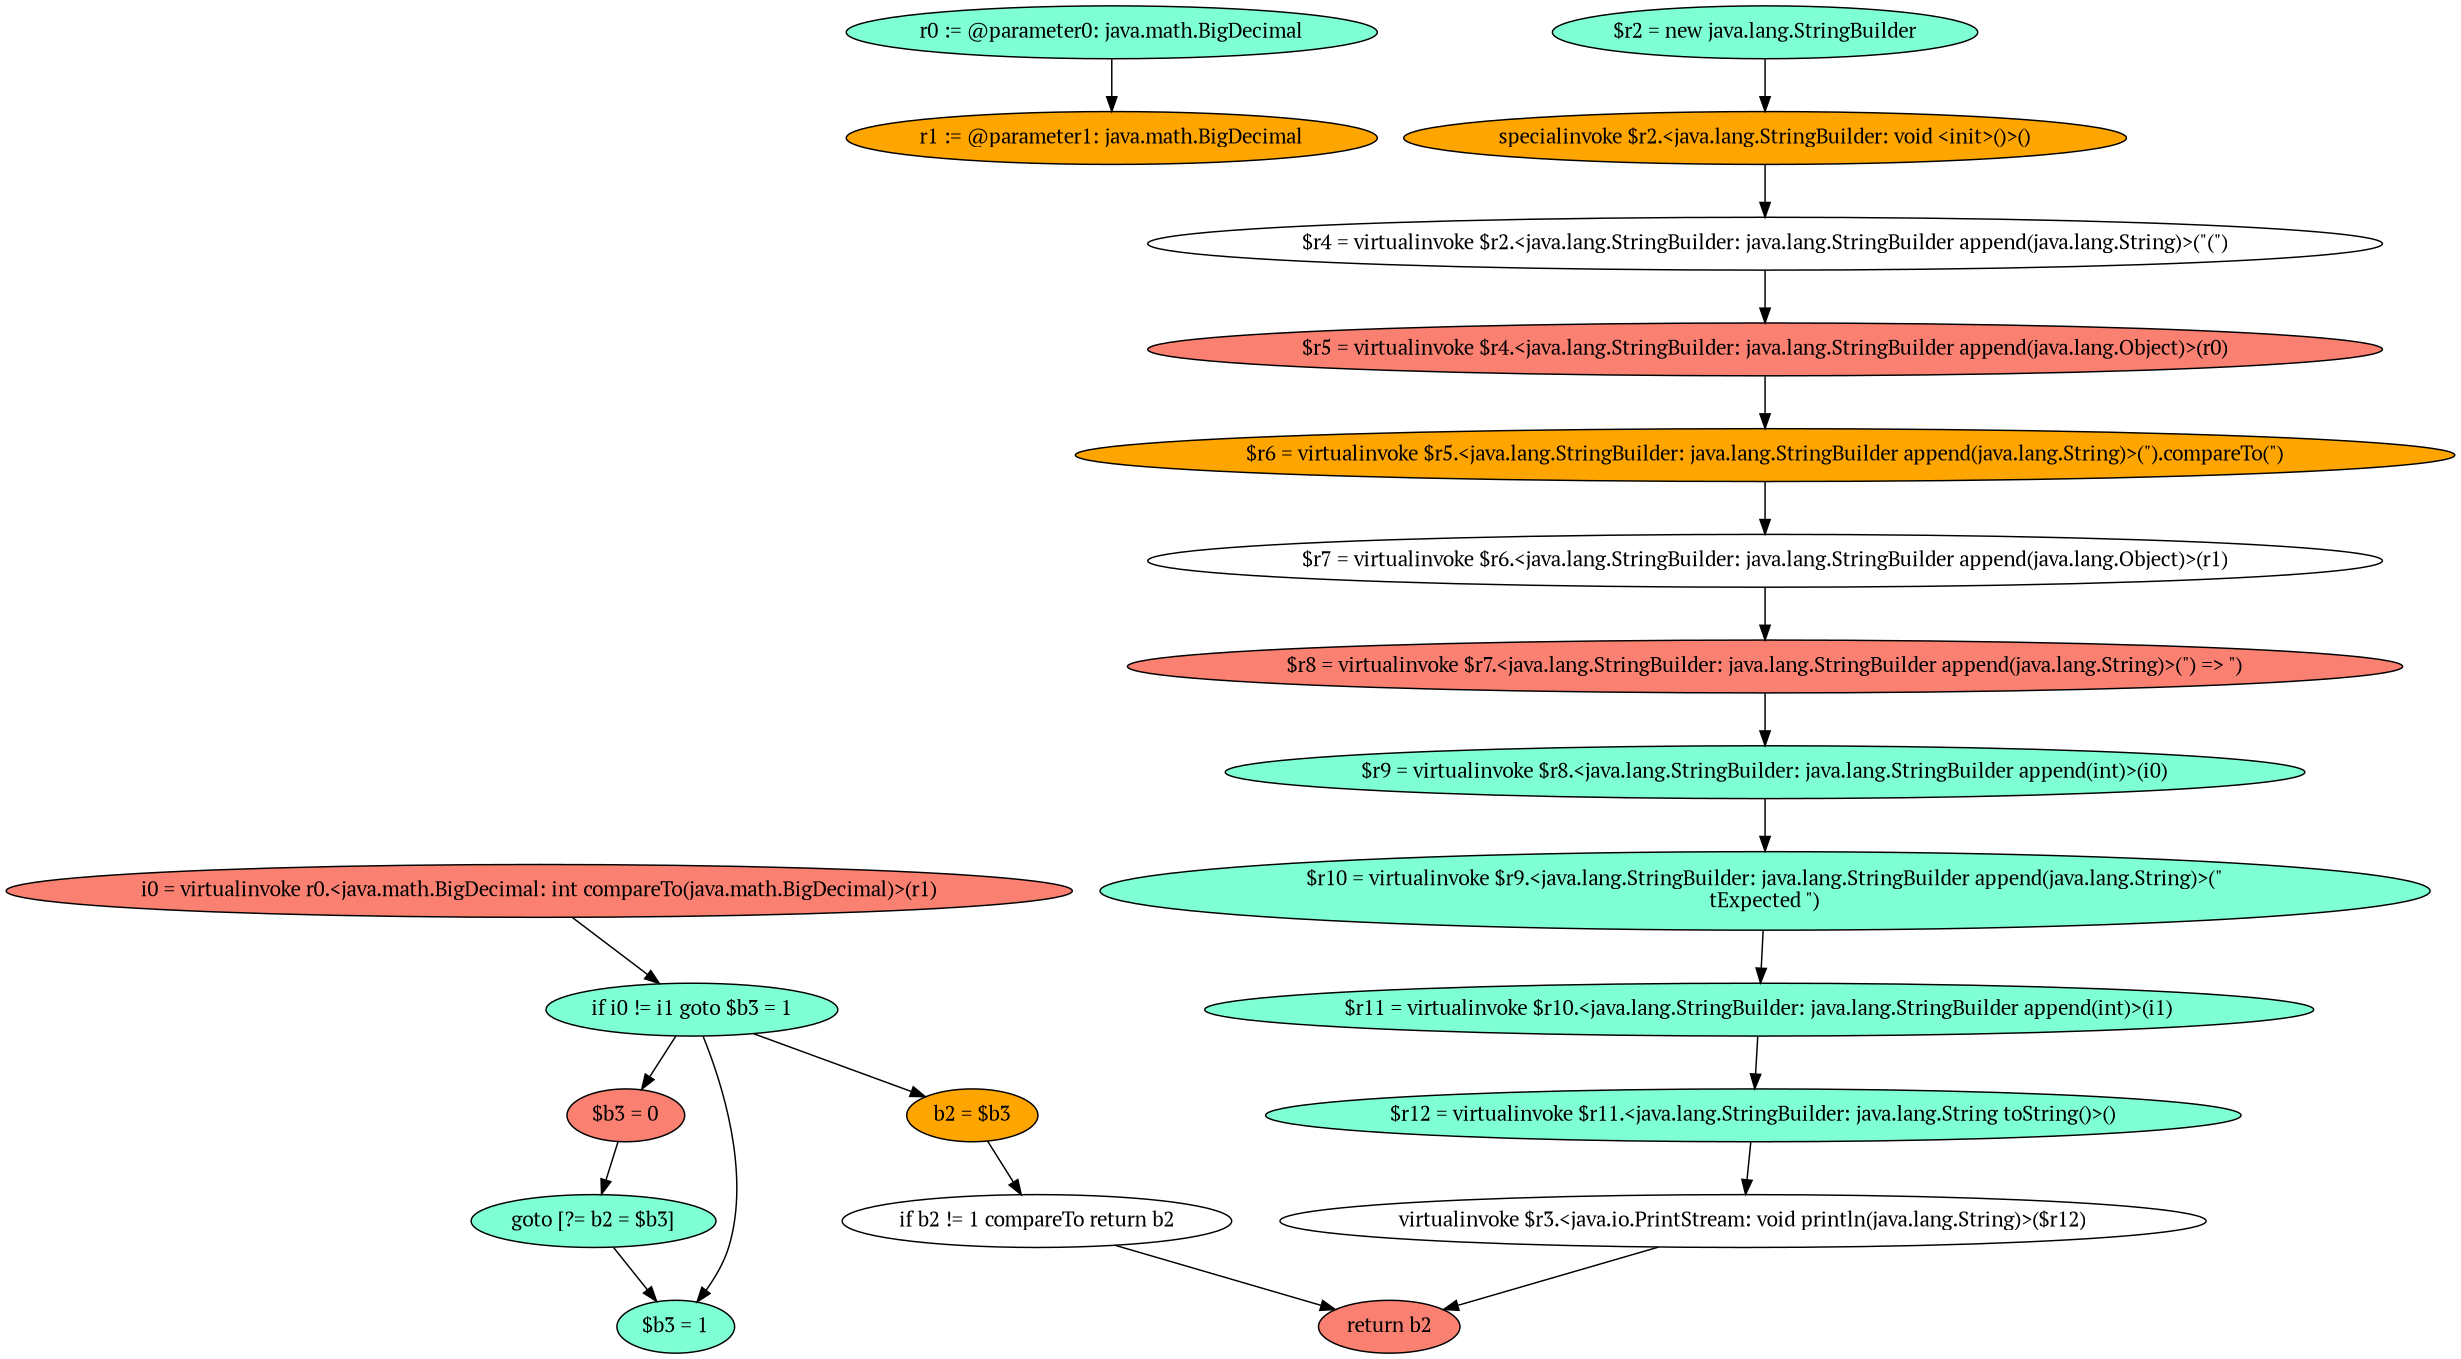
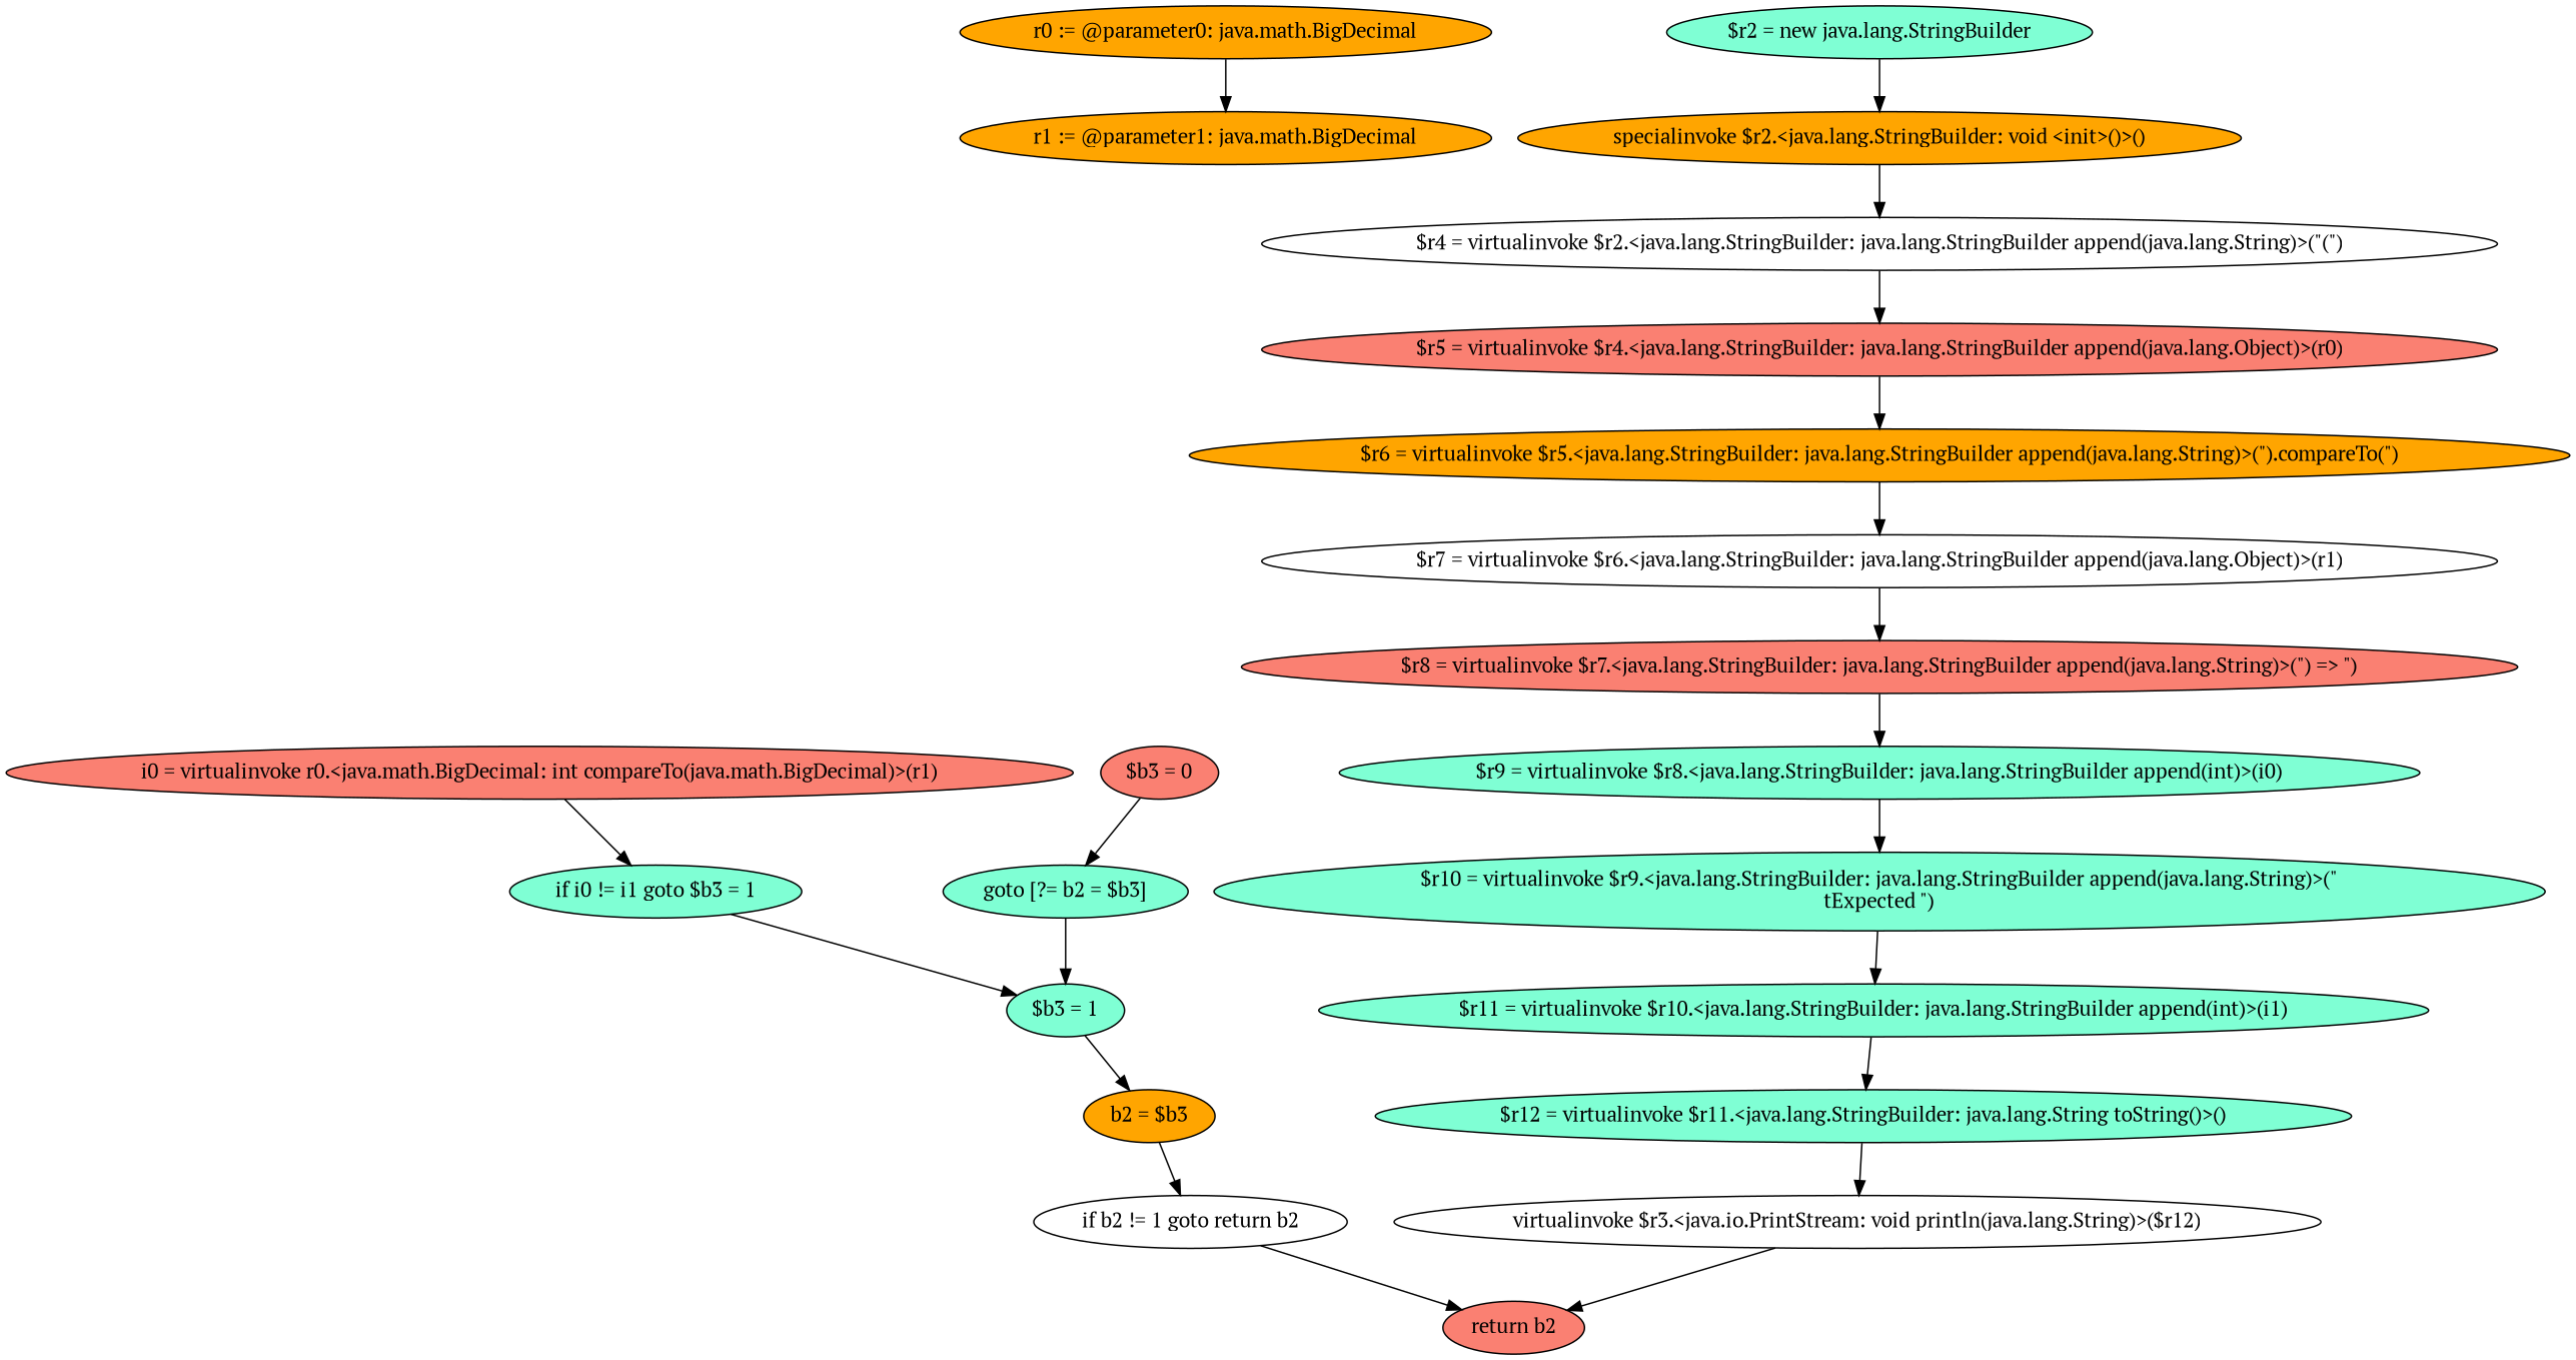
  digraph {
    fontname="PT Serif"
    node [fillcolor=aquamarine fontname="PT Serif" style=filled]
    edge [fontname="PT Serif"]
    "r1 := @parameter1: java.math.BigDecimal" [fillcolor=orange]
-   "r0 := @parameter0: java.math.BigDecimal"
+   "r0 := @parameter0: java.math.BigDecimal" [fillcolor=orange]
    "i0 = virtualinvoke r0.<java.math.BigDecimal: int compareTo(java.math.BigDecimal)>(r1)" [fillcolor=salmon]
    "if i0 != i1 goto $b3 = 1"
    "$b3 = 0" [fillcolor=salmon]
    "$b3 = 1"
    "goto [?= b2 = $b3]"
    "b2 = $b3" [fillcolor=orange]
-   "if b2 != 1 goto return b2" [fillcolor=white label="if b2 != 1 compareTo return b2"]
+   "if b2 != 1 goto return b2" [fillcolor=white]
    "return b2" [fillcolor=salmon]
    "specialinvoke $r2.<java.lang.StringBuilder: void <init>()>()" [fillcolor=orange]
    "$r2 = new java.lang.StringBuilder"
    "$r4 = virtualinvoke $r2.<java.lang.StringBuilder: java.lang.StringBuilder append(java.lang.String)>(\"(\")" [fillcolor=white]
    "$r5 = virtualinvoke $r4.<java.lang.StringBuilder: java.lang.StringBuilder append(java.lang.Object)>(r0)" [fillcolor=salmon]
    "$r6 = virtualinvoke $r5.<java.lang.StringBuilder: java.lang.StringBuilder append(java.lang.String)>(\").compareTo(\")" [fillcolor=orange]
    "$r7 = virtualinvoke $r6.<java.lang.StringBuilder: java.lang.StringBuilder append(java.lang.Object)>(r1)" [fillcolor=white]
    "$r8 = virtualinvoke $r7.<java.lang.StringBuilder: java.lang.StringBuilder append(java.lang.String)>(\") => \")" [fillcolor=salmon]
    "$r9 = virtualinvoke $r8.<java.lang.StringBuilder: java.lang.StringBuilder append(int)>(i0)"
    "$r10 = virtualinvoke $r9.<java.lang.StringBuilder: java.lang.StringBuilder append(java.lang.String)>(\"\n\tExpected \")"
    "$r11 = virtualinvoke $r10.<java.lang.StringBuilder: java.lang.StringBuilder append(int)>(i1)"
    "$r12 = virtualinvoke $r11.<java.lang.StringBuilder: java.lang.String toString()>()"
    "virtualinvoke $r3.<java.io.PrintStream: void println(java.lang.String)>($r12)" [fillcolor=white]
    "r0 := @parameter0: java.math.BigDecimal" -> "r1 := @parameter1: java.math.BigDecimal"
    "i0 = virtualinvoke r0.<java.math.BigDecimal: int compareTo(java.math.BigDecimal)>(r1)" -> "if i0 != i1 goto $b3 = 1"
-   "if i0 != i1 goto $b3 = 1" -> "$b3 = 0"
    "if i0 != i1 goto $b3 = 1" -> "$b3 = 1"
    "$b3 = 0" -> "goto [?= b2 = $b3]"
-   "if i0 != i1 goto $b3 = 1" -> "b2 = $b3"
+   "$b3 = 1" -> "b2 = $b3"
    "goto [?= b2 = $b3]" -> "$b3 = 1"
    "b2 = $b3" -> "if b2 != 1 goto return b2"
    "if b2 != 1 goto return b2" -> "return b2"
    "specialinvoke $r2.<java.lang.StringBuilder: void <init>()>()" -> "$r4 = virtualinvoke $r2.<java.lang.StringBuilder: java.lang.StringBuilder append(java.lang.String)>(\"(\")"
    "$r2 = new java.lang.StringBuilder" -> "specialinvoke $r2.<java.lang.StringBuilder: void <init>()>()"
    "$r4 = virtualinvoke $r2.<java.lang.StringBuilder: java.lang.StringBuilder append(java.lang.String)>(\"(\")" -> "$r5 = virtualinvoke $r4.<java.lang.StringBuilder: java.lang.StringBuilder append(java.lang.Object)>(r0)"
    "$r5 = virtualinvoke $r4.<java.lang.StringBuilder: java.lang.StringBuilder append(java.lang.Object)>(r0)" -> "$r6 = virtualinvoke $r5.<java.lang.StringBuilder: java.lang.StringBuilder append(java.lang.String)>(\").compareTo(\")"
    "$r6 = virtualinvoke $r5.<java.lang.StringBuilder: java.lang.StringBuilder append(java.lang.String)>(\").compareTo(\")" -> "$r7 = virtualinvoke $r6.<java.lang.StringBuilder: java.lang.StringBuilder append(java.lang.Object)>(r1)"
    "$r7 = virtualinvoke $r6.<java.lang.StringBuilder: java.lang.StringBuilder append(java.lang.Object)>(r1)" -> "$r8 = virtualinvoke $r7.<java.lang.StringBuilder: java.lang.StringBuilder append(java.lang.String)>(\") => \")"
    "$r8 = virtualinvoke $r7.<java.lang.StringBuilder: java.lang.StringBuilder append(java.lang.String)>(\") => \")" -> "$r9 = virtualinvoke $r8.<java.lang.StringBuilder: java.lang.StringBuilder append(int)>(i0)"
    "$r9 = virtualinvoke $r8.<java.lang.StringBuilder: java.lang.StringBuilder append(int)>(i0)" -> "$r10 = virtualinvoke $r9.<java.lang.StringBuilder: java.lang.StringBuilder append(java.lang.String)>(\"\n\tExpected \")"
    "$r10 = virtualinvoke $r9.<java.lang.StringBuilder: java.lang.StringBuilder append(java.lang.String)>(\"\n\tExpected \")" -> "$r11 = virtualinvoke $r10.<java.lang.StringBuilder: java.lang.StringBuilder append(int)>(i1)"
    "$r11 = virtualinvoke $r10.<java.lang.StringBuilder: java.lang.StringBuilder append(int)>(i1)" -> "$r12 = virtualinvoke $r11.<java.lang.StringBuilder: java.lang.String toString()>()"
    "$r12 = virtualinvoke $r11.<java.lang.StringBuilder: java.lang.String toString()>()" -> "virtualinvoke $r3.<java.io.PrintStream: void println(java.lang.String)>($r12)"
    "virtualinvoke $r3.<java.io.PrintStream: void println(java.lang.String)>($r12)" -> "return b2"
  }
